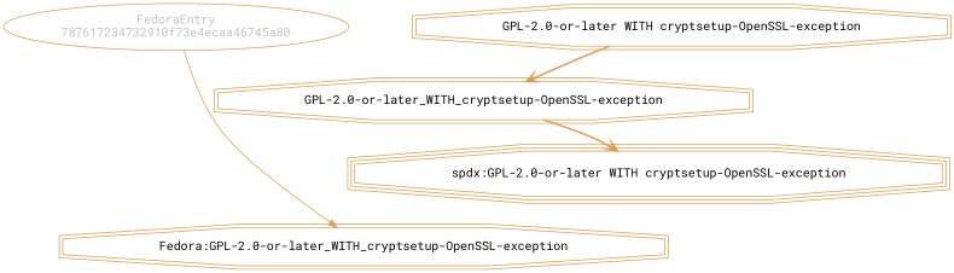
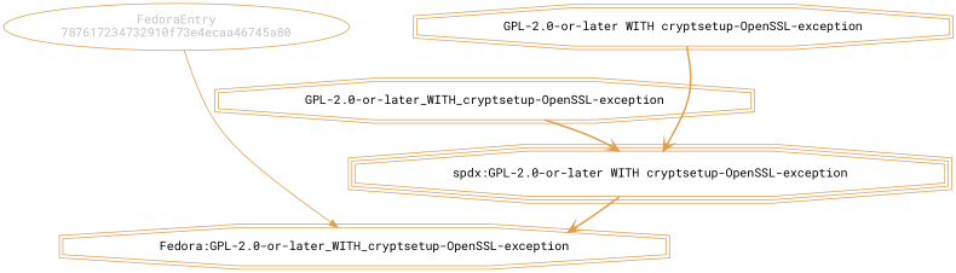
  strict digraph {
    fontname="Roboto Mono"
    splines=curved
    node [color="#e09d4b" fontname="Roboto Mono" shape=doubleoctagon]
    edge [color="#e09d4b" fontname="Roboto Mono" weight=0.7 arrowhead=vee style=bold]
    n1 [fillcolor="beige;1" fontcolor=gray label="FedoraEntry\n787617234732910f73e4ecaa46745a80" shape=ellipse]
    n2 [label="Fedora:GPL-2.0-or-later_WITH_cryptsetup-OpenSSL-exception"]
    n3 [label="GPL-2.0-or-later_WITH_cryptsetup-OpenSSL-exception"]
    n4 [label="spdx:GPL-2.0-or-later WITH cryptsetup-OpenSSL-exception" shape=tripleoctagon]
    n5 [label="GPL-2.0-or-later WITH cryptsetup-OpenSSL-exception"]
    n1 -> n2 [weight=0.5 arrowhead="" style=""]
    n3 -> n4
-   n5 -> n3
+   n4 -> n2
+   n5 -> n4
  }
